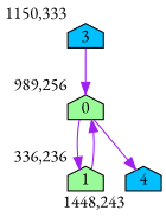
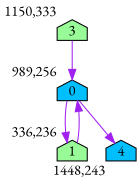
  digraph {
    bgcolor=white
    fontname="EB Garamond"
    node [fillcolor=palegreen fixedsize=true fontname="EB Garamond" shape=house style=filled]
    edge [color=purple fontname="EB Garamond"]
-   0 [height=0.3 width=0.4 xlabel="989,256"]
+   0 [fillcolor=deepskyblue height=0.3 width=0.4 xlabel="989,256"]
    1 [height=0.3 width=0.4 xlabel="336,236"]
    4 [fillcolor=deepskyblue height=0.3 width=0.4 xlabel="1448,243"]
-   3 [fillcolor=deepskyblue height=0.3 width=0.4 xlabel="1150,333"]
+   3 [height=0.3 width=0.4 xlabel="1150,333"]
    0 -> 1
    0 -> 4
    1 -> 0
    3 -> 0
  }
